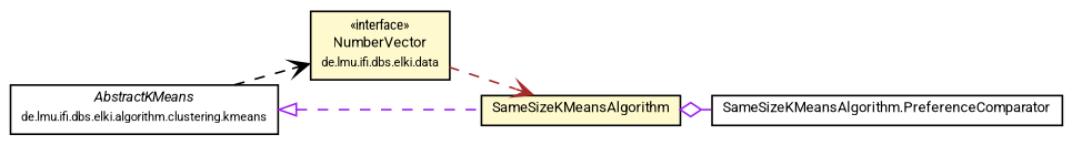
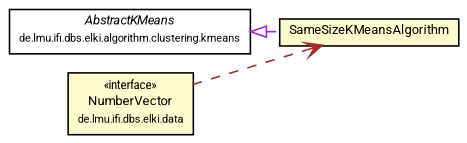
  digraph {
    fontname="Roboto Condensed"
    nodesep=0.15
    rankdir=LR
    ranksep=0.25
    node [fontcolor=black fontname="Roboto Condensed" fontsize=8 margin=0 shape=plaintext]
    edge [arrowhead=open color=purple fontname="Roboto Condensed" fontsize=7 labelfontname=Roboto labelfontsize=7 style=dashed weight=0]
    n1 [height=0 label=<<table title="de.lmu.ifi.dbs.elki.algorithm.clustering.kmeans.AbstractKMeans" border="0" cellborder="1" cellspacing="0" cellpadding="2" href="../../de/lmu/ifi/dbs/elki/algorithm/clustering/kmeans/AbstractKMeans.html" target="_parent"> 		<tr><td><table border="0" cellspacing="0" cellpadding="1"> 		<tr><td align="center" balign="center"> <font face="Roboto"><i>AbstractKMeans</i></font> </td></tr> 		<tr><td align="center" balign="center"> <font face="Roboto" point-size="7.0">de.lmu.ifi.dbs.elki.algorithm.clustering.kmeans</font> </td></tr> 		</table></td></tr> 		</table>> width=0]
    n2 [height=0 label=<<table title="de.lmu.ifi.dbs.elki.data.NumberVector" border="0" cellborder="1" cellspacing="0" cellpadding="2" bgcolor="LemonChiffon" href="../../de/lmu/ifi/dbs/elki/data/NumberVector.html" target="_parent"> 		<tr><td><table border="0" cellspacing="0" cellpadding="1"> 		<tr><td align="center" balign="center"> &#171;interface&#187; </td></tr> 		<tr><td align="center" balign="center"> <font face="Roboto">NumberVector</font> </td></tr> 		<tr><td align="center" balign="center"> <font face="Roboto" point-size="7.0">de.lmu.ifi.dbs.elki.data</font> </td></tr> 		</table></td></tr> 		</table>> width=0]
    n3 [height=0 label=<<table title="tutorial.clustering.SameSizeKMeansAlgorithm" border="0" cellborder="1" cellspacing="0" cellpadding="2" bgcolor="lemonChiffon" href="SameSizeKMeansAlgorithm.html" target="_parent"> 		<tr><td><table border="0" cellspacing="0" cellpadding="1"> 		<tr><td align="center" balign="center"> <font face="Roboto">SameSizeKMeansAlgorithm</font> </td></tr> 		</table></td></tr> 		</table>> width=0]
-   n4 [height=0 label=<<table title="tutorial.clustering.SameSizeKMeansAlgorithm.PreferenceComparator" border="0" cellborder="1" cellspacing="0" cellpadding="2" href="SameSizeKMeansAlgorithm.PreferenceComparator.html" target="_parent"> 		<tr><td><table border="0" cellspacing="0" cellpadding="1"> 		<tr><td align="center" balign="center"> <font face="Roboto">SameSizeKMeansAlgorithm.PreferenceComparator</font> </td></tr> 		</table></td></tr> 		</table>> width=0]
-   n1 -> n2 [color=black]
    n1 -> n3 [arrowtail=empty dir=back weight=10 arrowhead=""]
    n2 -> n3 [color=brown]
-   n3 -> n4 [arrowhead=none arrowtail=ediamond dir=back weight=4 style=""]
  }
